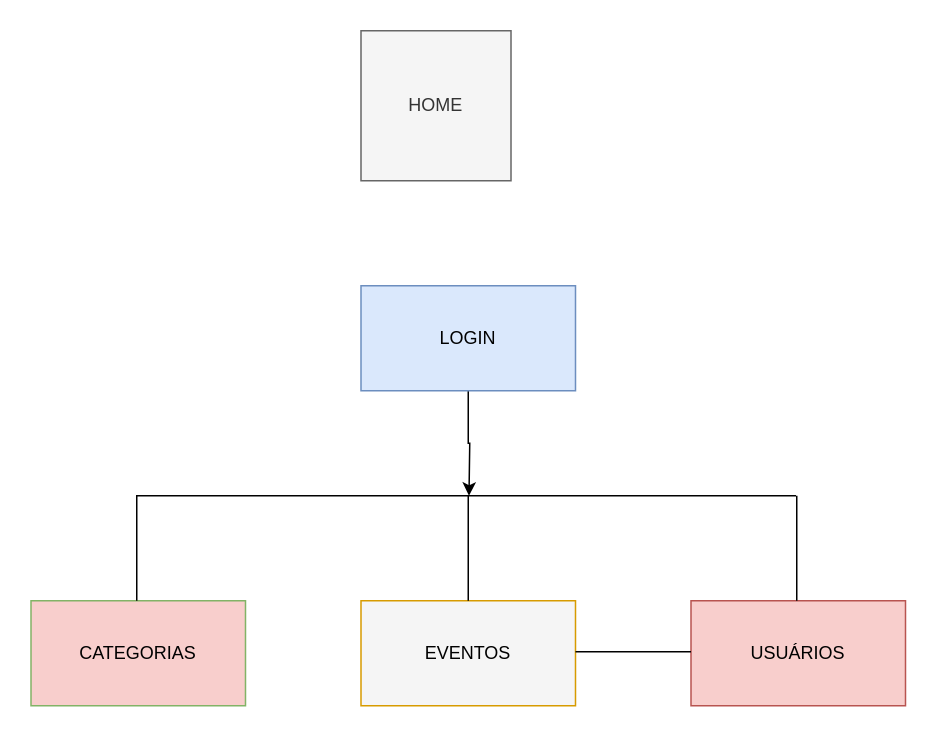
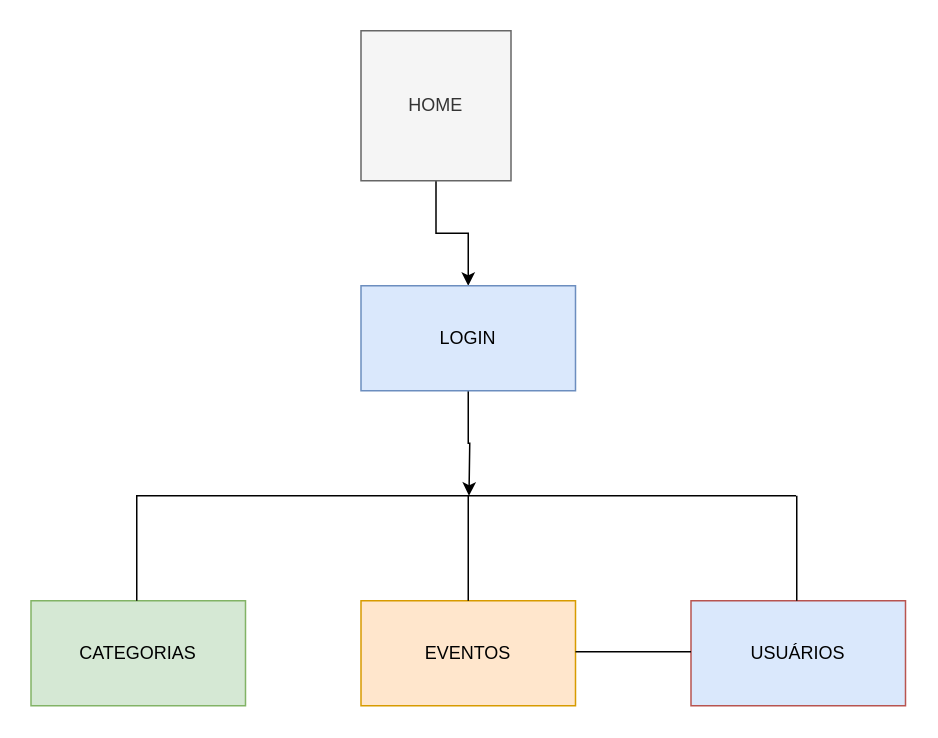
  <mxCell id="0" />
  <mxCell id="1" parent="0" />
+ <mxCell id="2" style="edgeStyle=orthogonalEdgeStyle;rounded=0;orthogonalLoop=1;jettySize=auto;html=1;entryX=0.5;entryY=0;entryDx=0;entryDy=0;" edge="1" parent="1" source="3" target="5"><mxGeometry relative="1" as="geometry" /></mxCell>
  <mxCell id="3" value="HOME" style="rounded=0;whiteSpace=wrap;html=1;arcSize=0;fillColor=#f5f5f5;strokeColor=#666666;fontColor=#333333;" vertex="1" parent="1"><mxGeometry x="240" y="20" width="100" height="100" as="geometry" /></mxCell>
  <mxCell id="4" style="edgeStyle=orthogonalEdgeStyle;rounded=0;orthogonalLoop=1;jettySize=auto;html=1;" edge="1" parent="1" source="5"><mxGeometry relative="1" as="geometry"><mxPoint x="312" y="330" as="targetPoint" /></mxGeometry></mxCell>
  <mxCell id="5" value="LOGIN" style="whiteSpace=wrap;html=1;arcSize=0;fillColor=#dae8fc;strokeColor=#6c8ebf;rounded=1;" vertex="1" parent="1"><mxGeometry x="240" y="190" width="143" height="70" as="geometry" /></mxCell>
- <mxCell id="6" value="CATEGORIAS" style="rounded=0;whiteSpace=wrap;html=1;fillColor=#f8cecc;strokeColor=#82b366;" vertex="1" parent="1"><mxGeometry x="20" y="400" width="143" height="70" as="geometry" /></mxCell>
- <mxCell id="7" value="EVENTOS" style="rounded=0;whiteSpace=wrap;html=1;fillColor=#f5f5f5;strokeColor=#d79b00;" vertex="1" parent="1"><mxGeometry x="240" y="400" width="143" height="70" as="geometry" /></mxCell>
- <mxCell id="8" value="USUÁRIOS" style="rounded=0;whiteSpace=wrap;html=1;arcSize=0;fillColor=#f8cecc;strokeColor=#b85450;" vertex="1" parent="1"><mxGeometry x="460" y="400" width="143" height="70" as="geometry" /></mxCell>
+ <mxCell id="6" value="CATEGORIAS" style="rounded=0;whiteSpace=wrap;html=1;fillColor=#d5e8d4;strokeColor=#82b366;" vertex="1" parent="1"><mxGeometry x="20" y="400" width="143" height="70" as="geometry" /></mxCell>
+ <mxCell id="7" value="EVENTOS" style="rounded=0;whiteSpace=wrap;html=1;fillColor=#ffe6cc;strokeColor=#d79b00;" vertex="1" parent="1"><mxGeometry x="240" y="400" width="143" height="70" as="geometry" /></mxCell>
+ <mxCell id="8" value="USUÁRIOS" style="rounded=0;whiteSpace=wrap;html=1;arcSize=0;fillColor=#dae8fc;strokeColor=#b85450;" vertex="1" parent="1"><mxGeometry x="460" y="400" width="143" height="70" as="geometry" /></mxCell>
  <mxCell id="9" value="" style="endArrow=none;html=1;exitX=1;exitY=0.5;exitDx=0;exitDy=0;entryX=0;entryY=0.5;entryDx=0;entryDy=0;" edge="1" parent="1"><mxGeometry width="50" height="50" relative="1" as="geometry"><mxPoint x="383" y="434" as="sourcePoint" /><mxPoint x="460" y="434" as="targetPoint" /><Array as="points" /></mxGeometry></mxCell>
  <mxCell id="10" value="" style="endArrow=none;html=1;" edge="1" parent="1"><mxGeometry width="50" height="50" relative="1" as="geometry"><mxPoint x="90" y="330" as="sourcePoint" /><mxPoint x="530" y="330" as="targetPoint" /><Array as="points" /></mxGeometry></mxCell>
  <mxCell id="11" value="" style="endArrow=none;html=1;" edge="1" parent="1"><mxGeometry width="50" height="50" relative="1" as="geometry"><mxPoint x="90.5" y="400" as="sourcePoint" /><mxPoint x="90.5" y="330" as="targetPoint" /></mxGeometry></mxCell>
  <mxCell id="12" value="" style="endArrow=none;html=1;" edge="1" parent="1"><mxGeometry width="50" height="50" relative="1" as="geometry"><mxPoint x="530.5" y="400" as="sourcePoint" /><mxPoint x="530.5" y="330" as="targetPoint" /></mxGeometry></mxCell>
  <mxCell id="13" value="" style="endArrow=none;html=1;" edge="1" parent="1"><mxGeometry width="50" height="50" relative="1" as="geometry"><mxPoint x="311.5" y="400" as="sourcePoint" /><mxPoint x="311.5" y="330" as="targetPoint" /></mxGeometry></mxCell>
